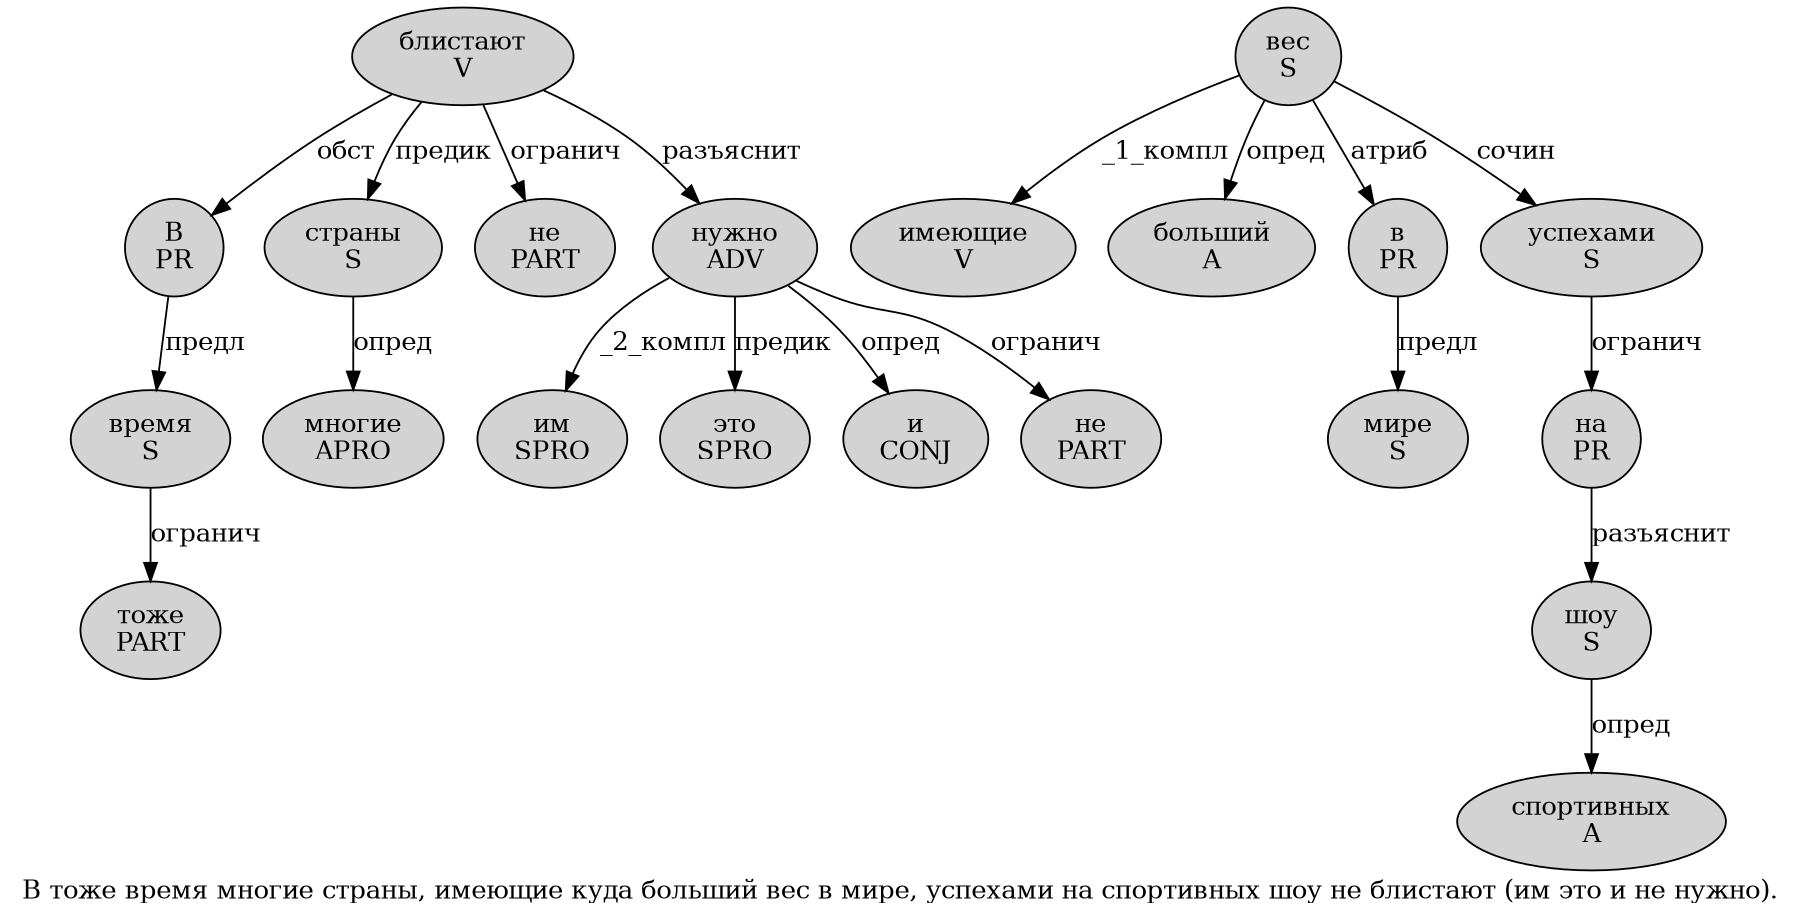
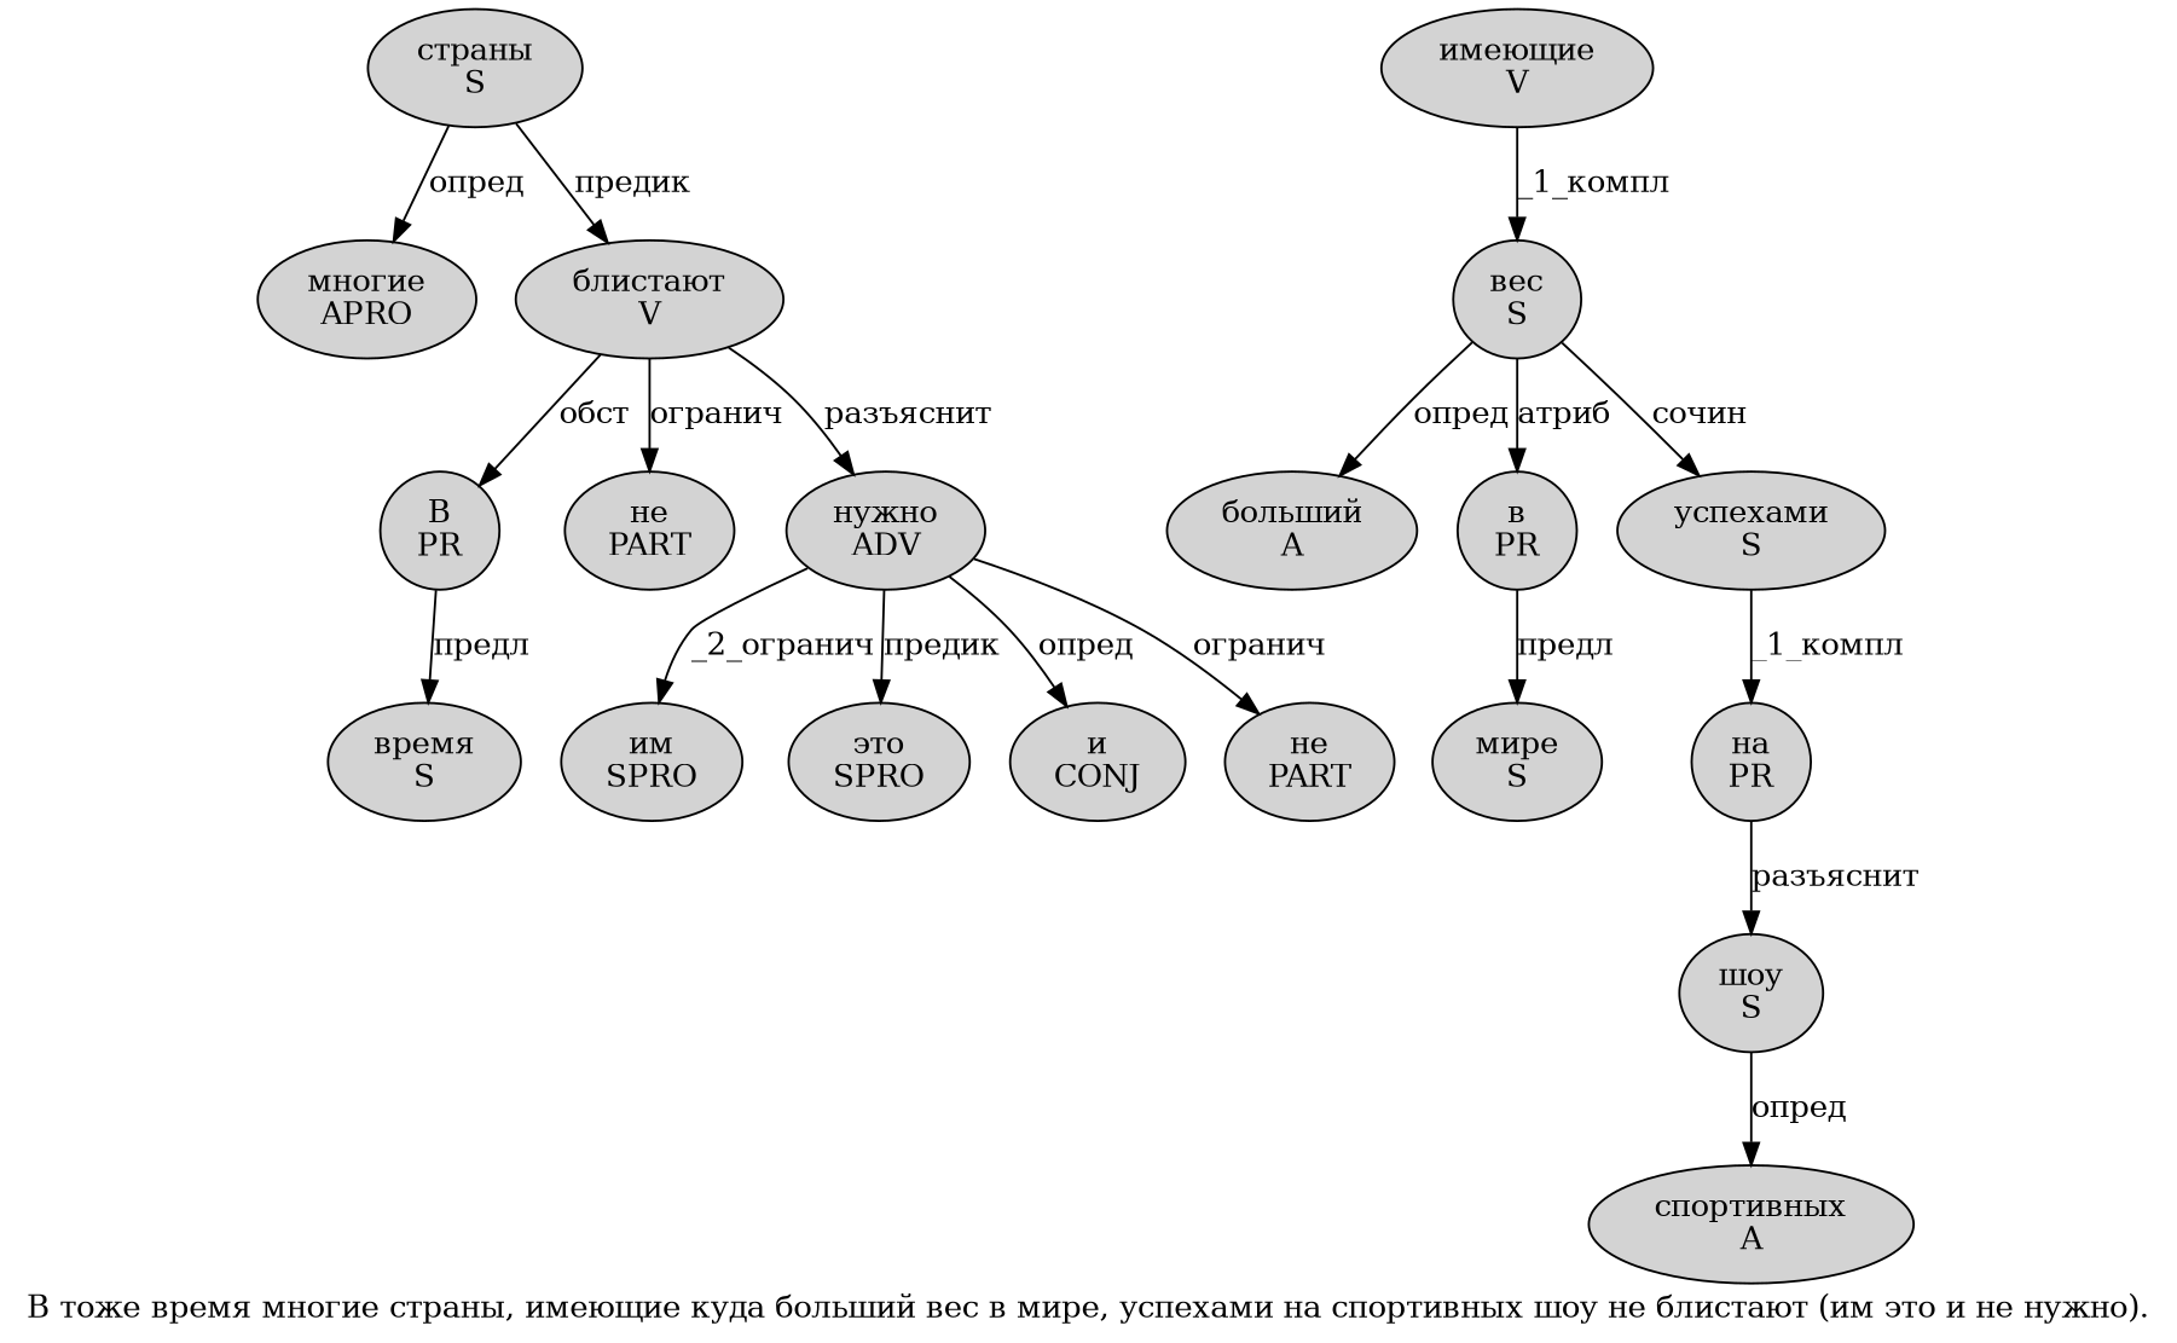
  digraph {
    label="В тоже время многие страны, имеющие куда больший вес в мире, успехами на спортивных шоу не блистают (им это и не нужно)."
    node [fillcolor=lightgray penwidth=1 shape=ellipse style=filled]
    n1 [label="В\nPR"]
    n2 [label="время\nS"]
-   n3 [label="тоже\nPART"]
    n4 [label="многие\nAPRO"]
    n5 [label="страны\nS"]
    n6 [label="имеющие\nV"]
    n7 [label="вес\nS"]
    n8 [label="больший\nA"]
    n9 [label="в\nPR"]
    n10 [label="успехами\nS"]
    n11 [label="мире\nS"]
    n12 [label="на\nPR"]
    n13 [label="шоу\nS"]
    n14 [label="спортивных\nA"]
    n15 [label="не\nPART"]
    n16 [label="блистают\nV"]
    n17 [label="нужно\nADV"]
    n18 [label="им\nSPRO"]
    n19 [label="это\nSPRO"]
    n20 [label="и\nCONJ"]
    n21 [label="не\nPART"]
    n1 -> n2 [label="предл"]
-   n2 -> n3 [label="огранич"]
    n5 -> n4 [label="опред"]
-   n7 -> n6 [label="_1_компл"]
+   n6 -> n7 [label="_1_компл"]
    n7 -> n8 [label="опред"]
    n7 -> n9 [label="атриб"]
    n7 -> n10 [label="сочин"]
    n9 -> n11 [label="предл"]
-   n10 -> n12 [label="огранич"]
+   n10 -> n12 [label="_1_компл"]
    n12 -> n13 [label="разъяснит"]
    n13 -> n14 [label="опред"]
    n16 -> n1 [label="обст"]
-   n16 -> n5 [label="предик"]
+   n5 -> n16 [label="предик"]
    n16 -> n15 [label="огранич"]
    n16 -> n17 [label="разъяснит"]
-   n17 -> n18 [label="_2_компл"]
+   n17 -> n18 [label="_2_огранич"]
    n17 -> n19 [label="предик"]
    n17 -> n20 [label="опред"]
    n17 -> n21 [label="огранич"]
  }
